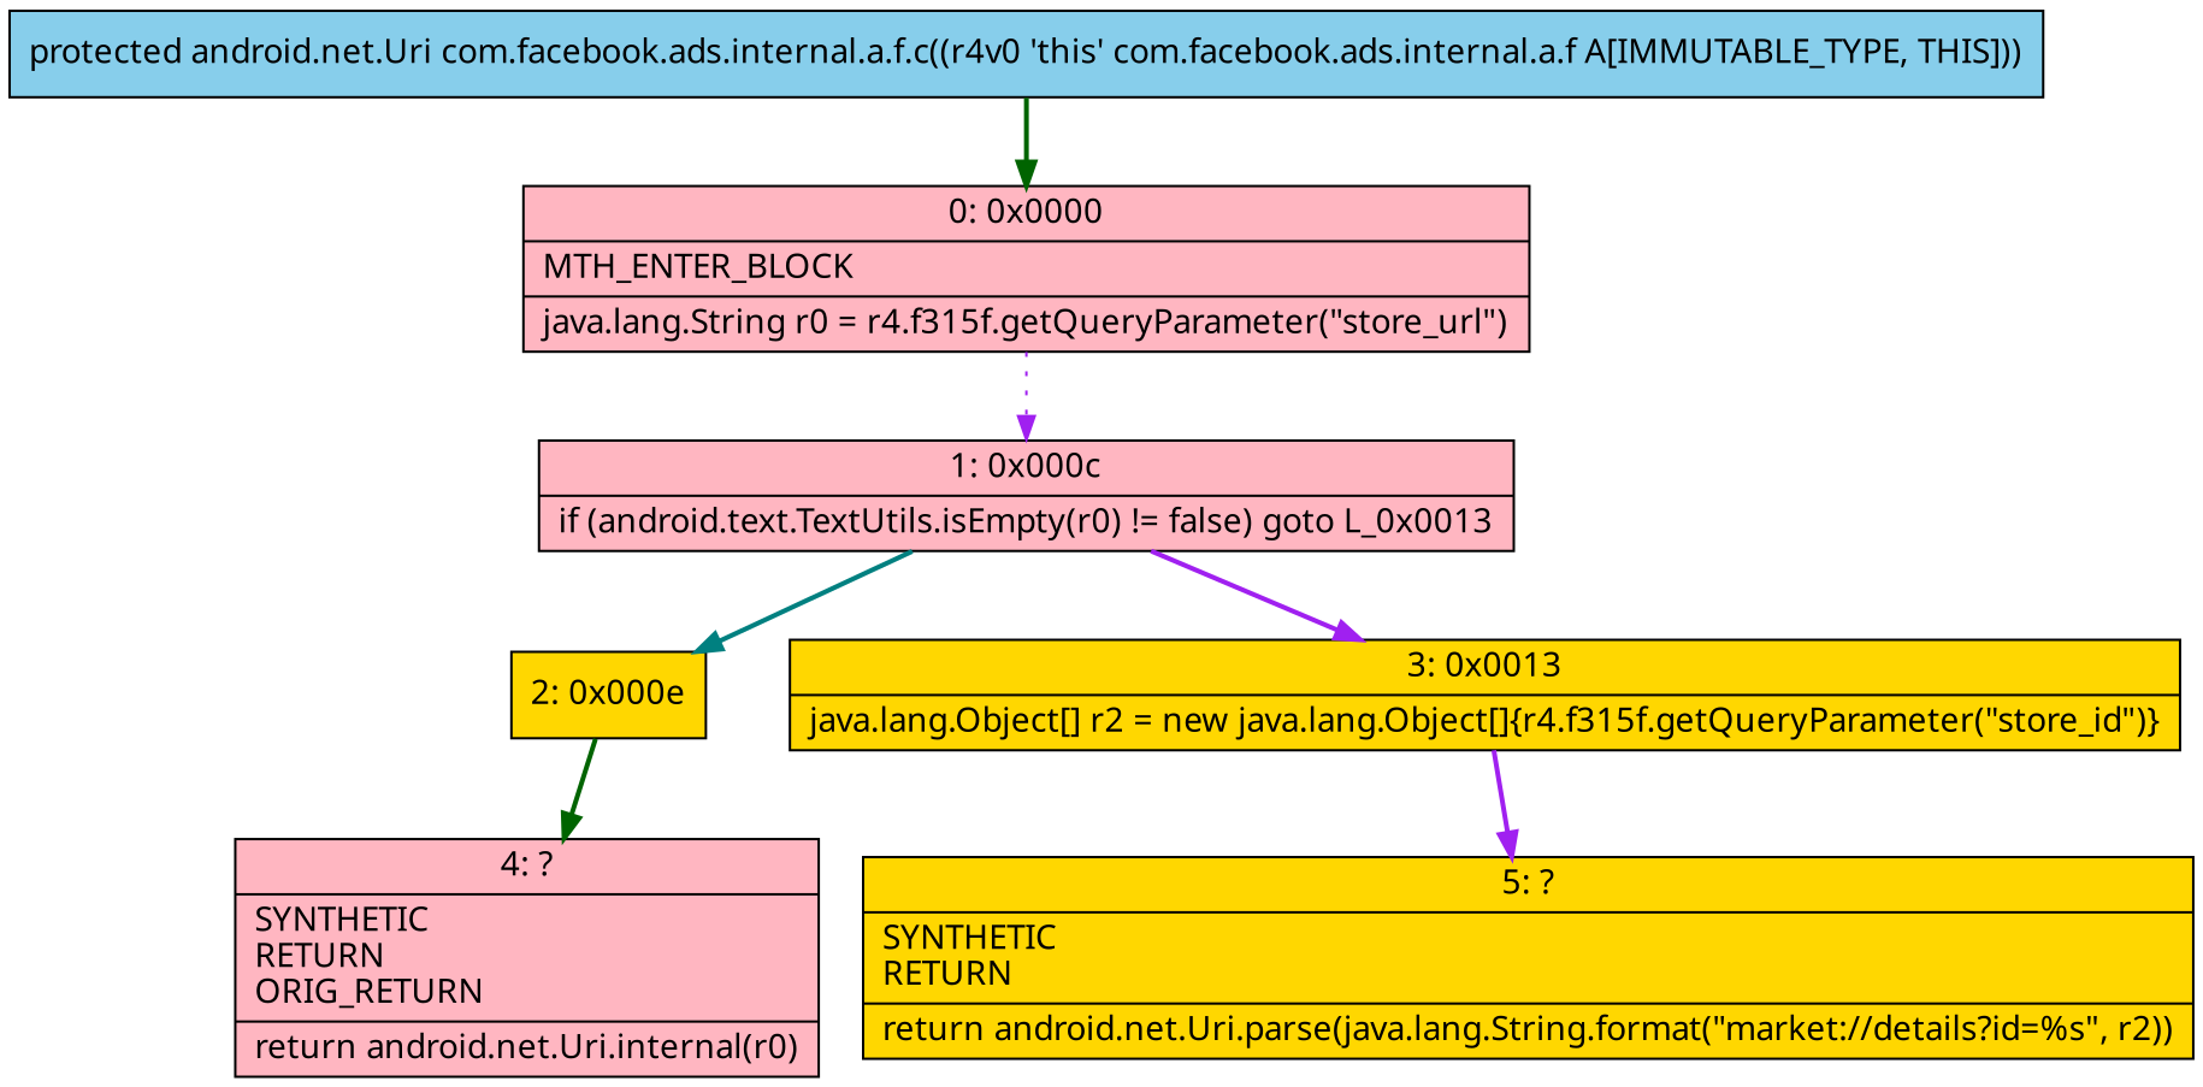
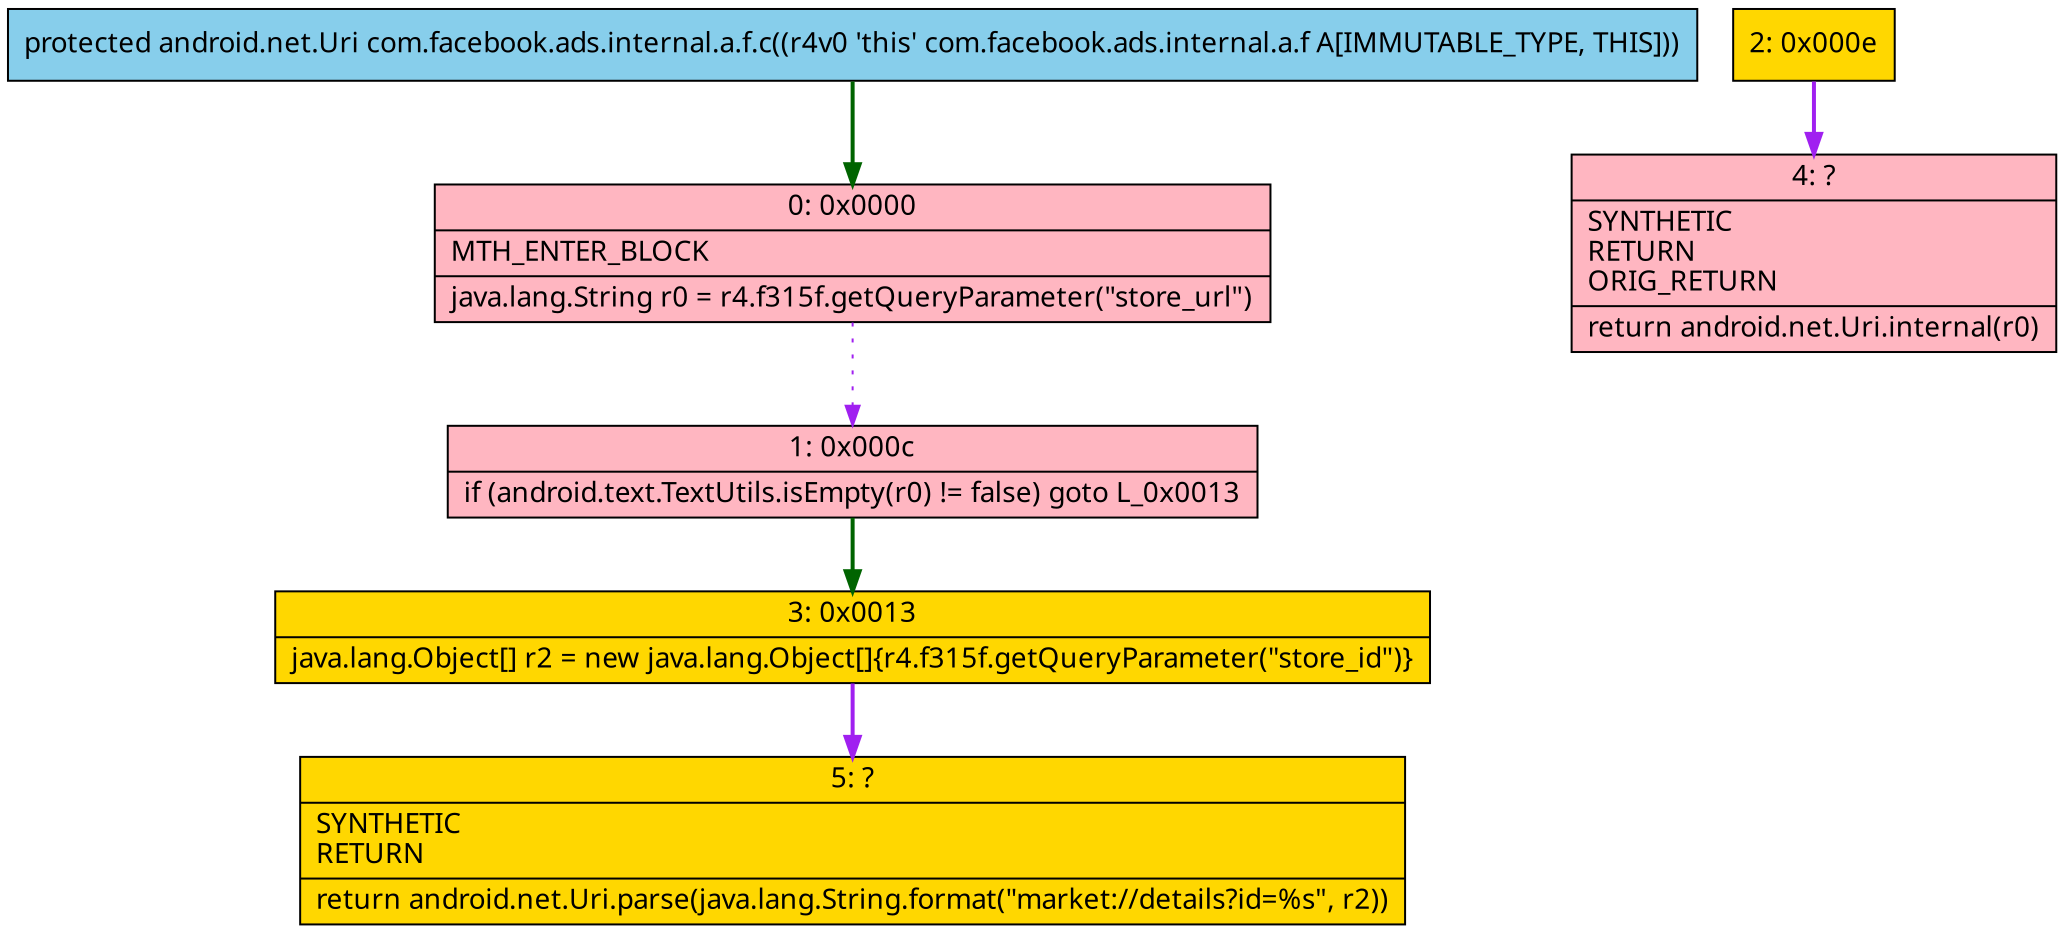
  digraph {
    fontname="Noto Sans"
    node [fillcolor=lightpink fontname="Noto Sans" shape=record style=filled]
    edge [color=purple fontname="Noto Sans" style=bold]
    n1 [label="{0\:\ 0x0000|MTH_ENTER_BLOCK\l|java.lang.String r0 = r4.f315f.getQueryParameter(\"store_url\")\l}"]
    n2 [label="{1\:\ 0x000c|if (android.text.TextUtils.isEmpty(r0) != false) goto L_0x0013\l}"]
    n3 [fillcolor=gold label="{2\:\ 0x000e}"]
    n4 [fillcolor=gold label="{3\:\ 0x0013|java.lang.Object[] r2 = new java.lang.Object[]\{r4.f315f.getQueryParameter(\"store_id\")\}\l}"]
    n5 [label="{4\:\ ?|SYNTHETIC\lRETURN\lORIG_RETURN\l|return android.net.Uri.internal(r0)\l}"]
    n6 [fillcolor=gold label="{5\:\ ?|SYNTHETIC\lRETURN\l|return android.net.Uri.parse(java.lang.String.format(\"market:\/\/details?id=%s\", r2))\l}"]
    n7 [fillcolor=skyblue label="{protected android.net.Uri com.facebook.ads.internal.a.f.c((r4v0 'this' com.facebook.ads.internal.a.f A[IMMUTABLE_TYPE, THIS])) }"]
    n1 -> n2 [style=dotted]
-   n2 -> n3 [color=teal]
-   n2 -> n4
-   n3 -> n5 [color=darkgreen]
+   n2 -> n4 [color=darkgreen]
+   n3 -> n5
    n4 -> n6
    n7 -> n1 [color=darkgreen]
  }
